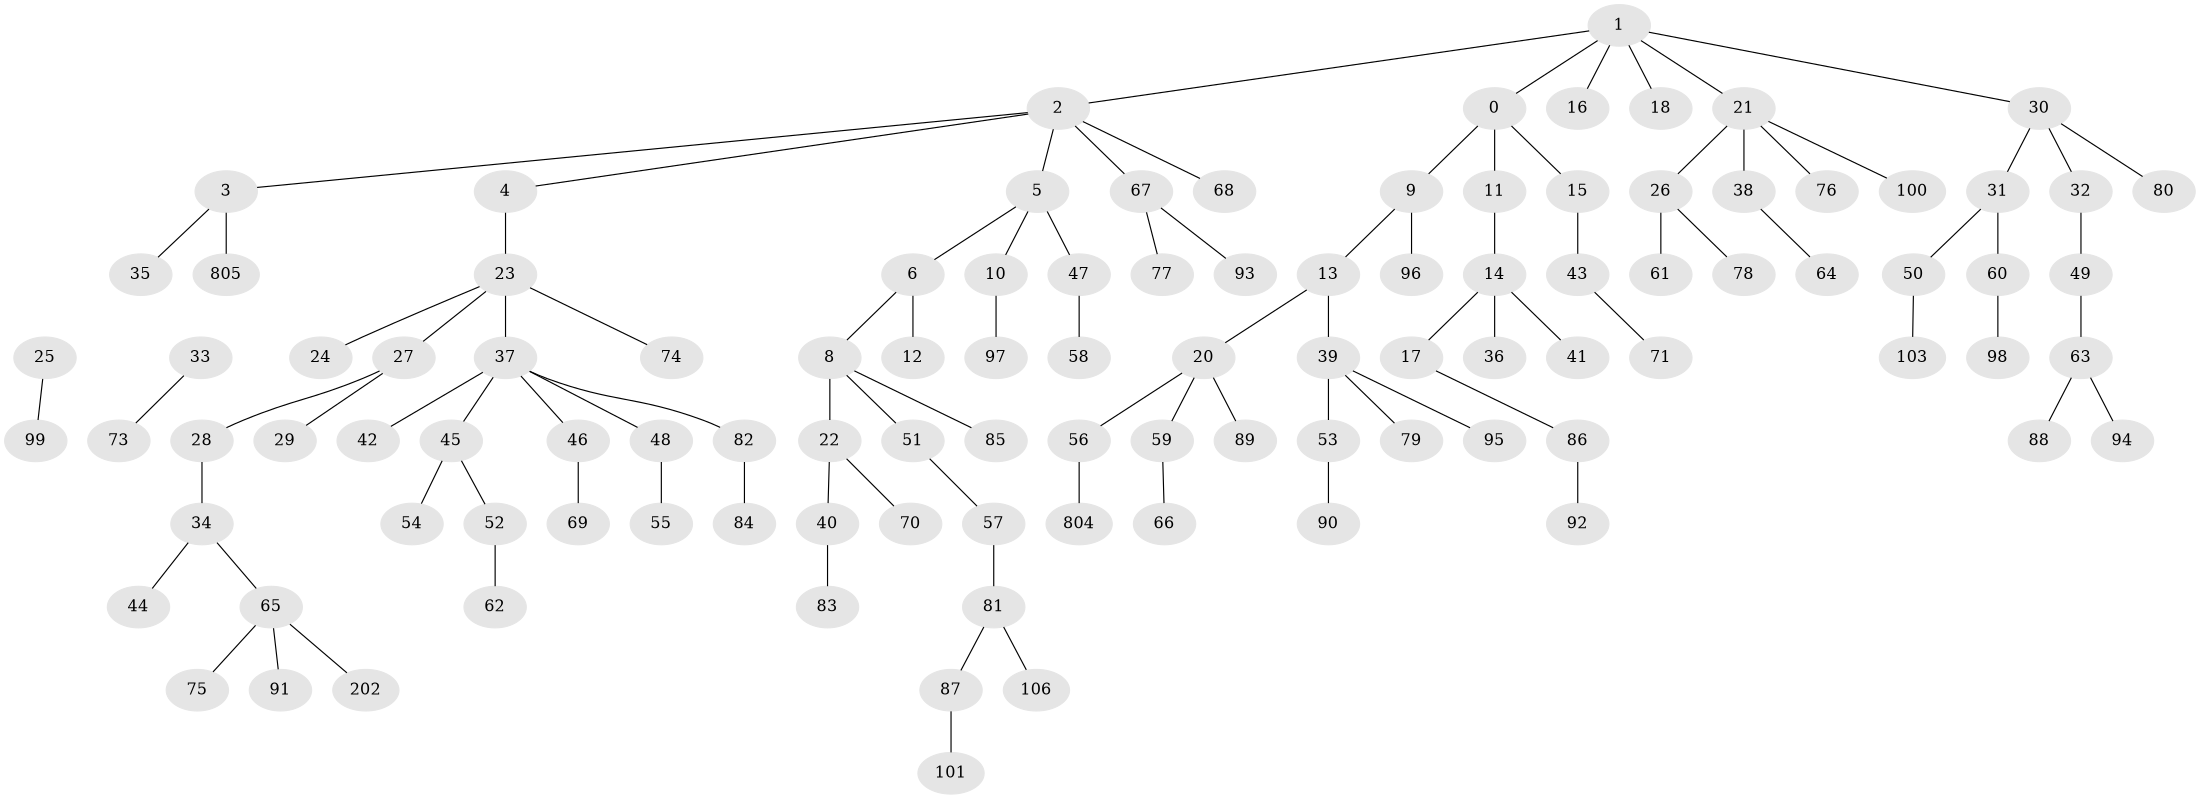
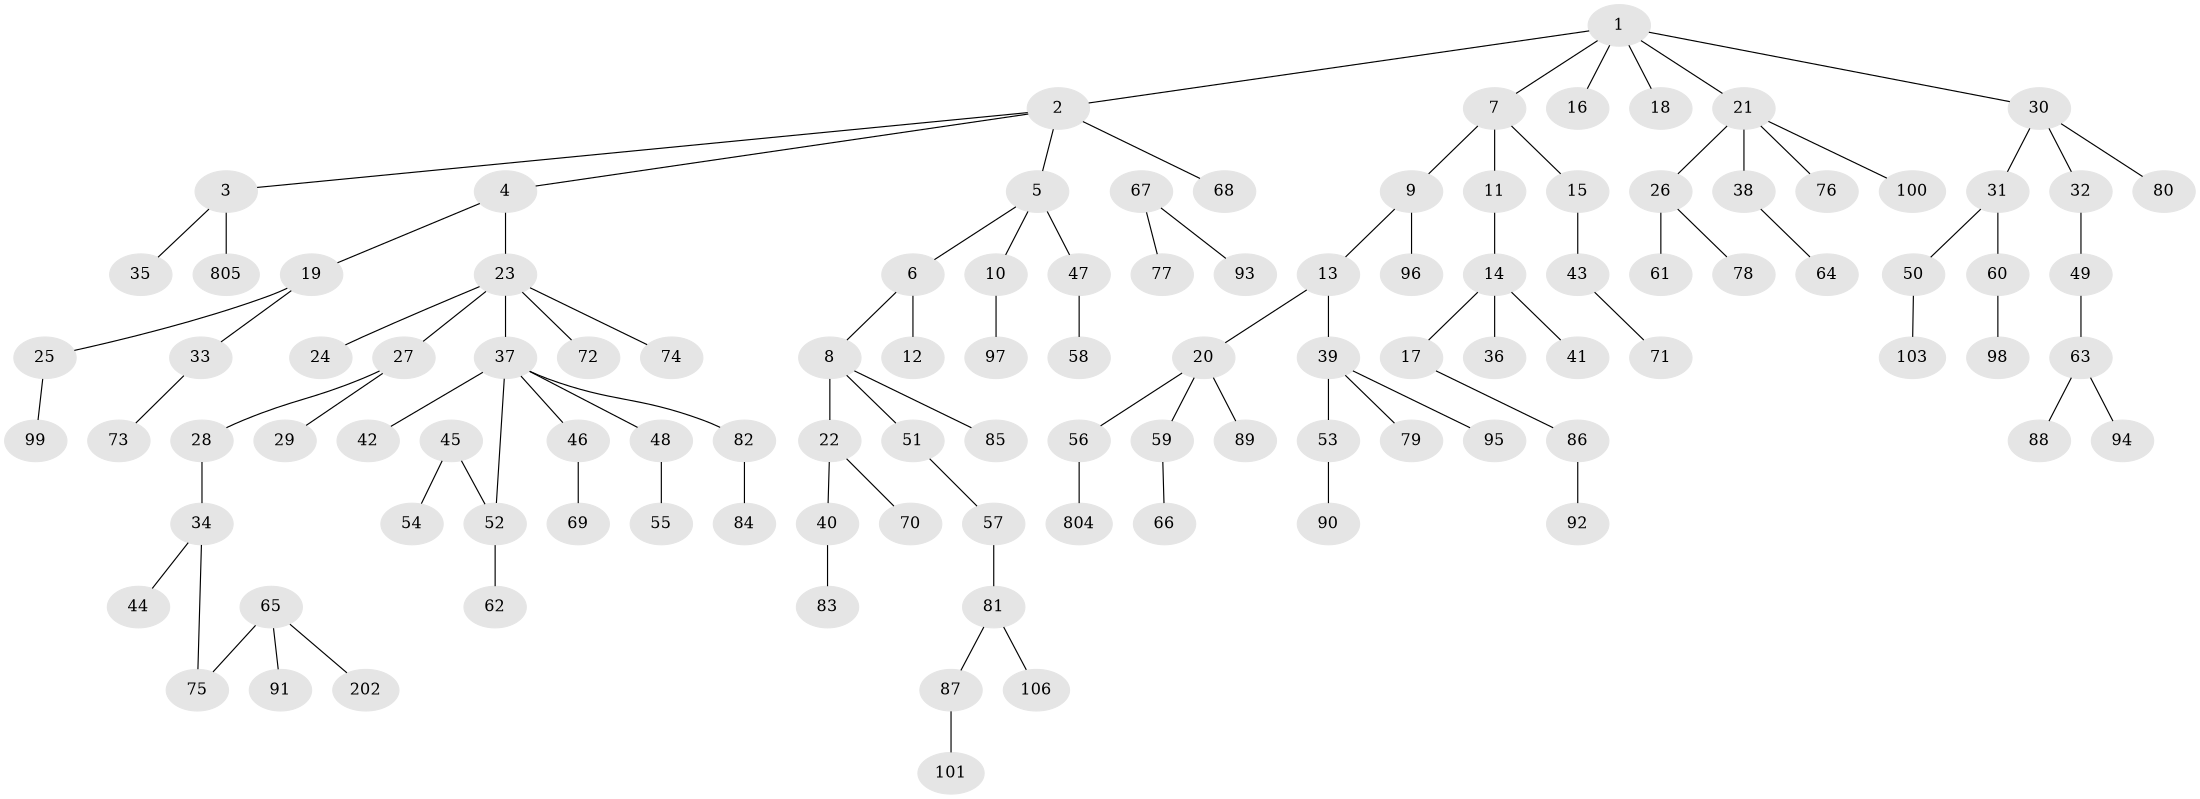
  graph {
    node [color=gray90 style=filled]
    1
    2
-   7 [label=0]
+   7
    16
    18
    21
    30
    3
    4
    5
    67
    68
    9
    11
    15
    26
    38
    76
    100
    31
    32
    80
    35
    n24 [label=805]
+   19
    23
    6
    10
    47
    77
    93
    25
    33
    24
    27
    37
+   72
    74
    8
    12
    97
    58
    22
    51
    85
    13
    96
    14
    43
    40
    70
    57
    20
    39
    17
    36
    41
    56
    59
    89
    53
    79
    95
    86
    71
    92
    99
    73
    n69 [label=804]
    66
    61
    78
    64
    83
    28
    29
    42
    45
    46
    48
    82
    34
    44
    65
    50
    60
    49
    103
    98
    63
    75
    91
    n93 [label=202]
    52
    54
    69
    55
    84
    90
    62
    88
    94
    81
    87
    106
    101
    1 -- 2
    1 -- 7
    1 -- 16
    1 -- 18
    1 -- 21
    1 -- 30
    2 -- 3
    2 -- 4
    2 -- 5
-   2 -- 67
    2 -- 68
    7 -- 9
    7 -- 11
    7 -- 15
    21 -- 26
    21 -- 38
    21 -- 76
    21 -- 100
    30 -- 31
    30 -- 32
    30 -- 80
    3 -- 35
    3 -- n24
+   4 -- 19
    4 -- 23
    5 -- 6
    5 -- 10
    5 -- 47
    67 -- 77
    67 -- 93
    9 -- 13
    9 -- 96
    11 -- 14
    15 -- 43
    26 -- 61
    26 -- 78
    38 -- 64
    31 -- 50
    31 -- 60
    32 -- 49
+   19 -- 25
+   19 -- 33
    23 -- 24
    23 -- 27
    23 -- 37
+   23 -- 72
    23 -- 74
    6 -- 8
    6 -- 12
    10 -- 97
    47 -- 58
    25 -- 99
    33 -- 73
    27 -- 28
    27 -- 29
    37 -- 42
-   37 -- 45
+   37 -- 52
    37 -- 46
    37 -- 48
    37 -- 82
    8 -- 22
    8 -- 51
    8 -- 85
    22 -- 40
    22 -- 70
    51 -- 57
    13 -- 20
    13 -- 39
    14 -- 17
    14 -- 36
    14 -- 41
    43 -- 71
    40 -- 83
    57 -- 81
    20 -- 56
    20 -- 59
    20 -- 89
    39 -- 53
    39 -- 79
    39 -- 95
    17 -- 86
    56 -- n69
    59 -- 66
    53 -- 90
    86 -- 92
    28 -- 34
    45 -- 52
    45 -- 54
    46 -- 69
    48 -- 55
    82 -- 84
    34 -- 44
-   34 -- 65
+   34 -- 75
    65 -- 75
    65 -- 91
    65 -- n93
    50 -- 103
    60 -- 98
    49 -- 63
    63 -- 88
    63 -- 94
    52 -- 62
    81 -- 87
    81 -- 106
    87 -- 101
  }
